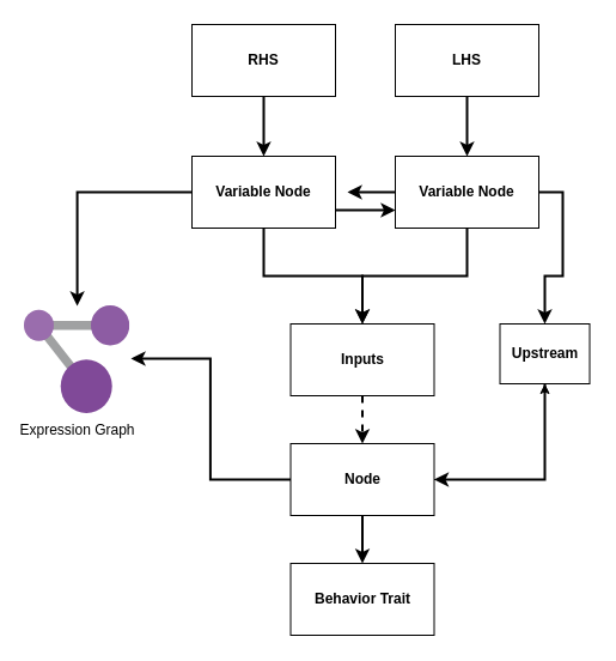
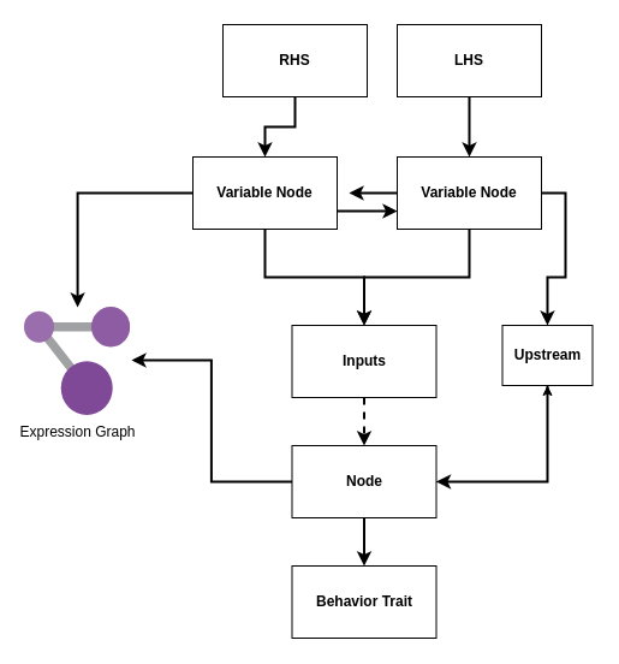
  <mxCell id="0" />
  <mxCell id="1" parent="0" />
  <mxCell id="2" style="edgeStyle=orthogonalEdgeStyle;rounded=0;orthogonalLoop=1;jettySize=auto;html=1;exitX=0.5;exitY=1;exitDx=0;exitDy=0;strokeWidth=2;" edge="1" parent="1" source="3" target="10"><mxGeometry relative="1" as="geometry" /></mxCell>
- <mxCell id="3" value="&lt;b&gt;RHS&lt;/b&gt;" style="rounded=0;whiteSpace=wrap;html=1;" vertex="1" parent="1"><mxGeometry x="160" y="20" width="120" height="60" as="geometry" /></mxCell>
+ <mxCell id="3" value="&lt;b&gt;RHS&lt;/b&gt;" style="rounded=0;whiteSpace=wrap;html=1;" vertex="1" parent="1"><mxGeometry x="185" y="20" width="120" height="60" as="geometry" /></mxCell>
  <mxCell id="4" style="edgeStyle=orthogonalEdgeStyle;rounded=0;orthogonalLoop=1;jettySize=auto;html=1;exitX=0.5;exitY=1;exitDx=0;exitDy=0;entryX=0.5;entryY=0;entryDx=0;entryDy=0;strokeWidth=2;" edge="1" parent="1" source="5" target="14"><mxGeometry relative="1" as="geometry" /></mxCell>
  <mxCell id="5" value="&lt;b&gt;LHS&lt;/b&gt;" style="rounded=0;whiteSpace=wrap;html=1;" vertex="1" parent="1"><mxGeometry x="330" y="20" width="120" height="60" as="geometry" /></mxCell>
  <mxCell id="6" style="edgeStyle=orthogonalEdgeStyle;rounded=0;orthogonalLoop=1;jettySize=auto;html=1;exitX=0;exitY=0.5;exitDx=0;exitDy=0;strokeWidth=2;" edge="1" parent="1" source="10" target="18"><mxGeometry relative="1" as="geometry" /></mxCell>
  <mxCell id="7" style="edgeStyle=orthogonalEdgeStyle;rounded=0;orthogonalLoop=1;jettySize=auto;html=1;exitX=0.5;exitY=1;exitDx=0;exitDy=0;entryX=0.5;entryY=0;entryDx=0;entryDy=0;strokeWidth=2;dashed=1;" edge="1" parent="1" source="20" target="17"><mxGeometry relative="1" as="geometry" /></mxCell>
  <mxCell id="8" style="edgeStyle=orthogonalEdgeStyle;rounded=0;orthogonalLoop=1;jettySize=auto;html=1;exitX=1;exitY=0.75;exitDx=0;exitDy=0;entryX=0;entryY=0.75;entryDx=0;entryDy=0;strokeWidth=2;" edge="1" parent="1" source="10" target="14"><mxGeometry relative="1" as="geometry" /></mxCell>
  <mxCell id="9" style="edgeStyle=orthogonalEdgeStyle;rounded=0;orthogonalLoop=1;jettySize=auto;html=1;exitX=0.5;exitY=1;exitDx=0;exitDy=0;entryX=0.5;entryY=0;entryDx=0;entryDy=0;strokeWidth=2;" edge="1" parent="1" source="10" target="20"><mxGeometry relative="1" as="geometry" /></mxCell>
  <mxCell id="10" value="&lt;b&gt;Variable Node&lt;/b&gt;" style="rounded=0;whiteSpace=wrap;html=1;gradientColor=none;" vertex="1" parent="1"><mxGeometry x="160" y="130" width="120" height="60" as="geometry" /></mxCell>
  <mxCell id="11" style="edgeStyle=orthogonalEdgeStyle;rounded=0;orthogonalLoop=1;jettySize=auto;html=1;exitX=0;exitY=0.5;exitDx=0;exitDy=0;strokeWidth=2;" edge="1" parent="1" source="14"><mxGeometry relative="1" as="geometry"><mxPoint x="290" y="160" as="targetPoint" /></mxGeometry></mxCell>
  <mxCell id="12" style="edgeStyle=orthogonalEdgeStyle;rounded=0;orthogonalLoop=1;jettySize=auto;html=1;exitX=0.5;exitY=1;exitDx=0;exitDy=0;entryX=0.5;entryY=0;entryDx=0;entryDy=0;strokeWidth=2;" edge="1" parent="1" source="14" target="20"><mxGeometry relative="1" as="geometry" /></mxCell>
  <mxCell id="13" style="edgeStyle=orthogonalEdgeStyle;rounded=0;orthogonalLoop=1;jettySize=auto;html=1;exitX=1;exitY=0.5;exitDx=0;exitDy=0;entryX=0.5;entryY=0;entryDx=0;entryDy=0;strokeWidth=2;" edge="1" parent="1" source="14" target="22"><mxGeometry relative="1" as="geometry" /></mxCell>
  <mxCell id="14" value="&lt;b&gt;Variable Node&lt;/b&gt;" style="rounded=0;whiteSpace=wrap;html=1;" vertex="1" parent="1"><mxGeometry x="330" y="130" width="120" height="60" as="geometry" /></mxCell>
  <mxCell id="15" style="edgeStyle=orthogonalEdgeStyle;rounded=0;orthogonalLoop=1;jettySize=auto;html=1;exitX=0.5;exitY=1;exitDx=0;exitDy=0;entryX=0.5;entryY=0;entryDx=0;entryDy=0;strokeWidth=2;" edge="1" parent="1" source="17" target="19"><mxGeometry relative="1" as="geometry" /></mxCell>
  <mxCell id="16" style="edgeStyle=orthogonalEdgeStyle;rounded=0;orthogonalLoop=1;jettySize=auto;html=1;exitX=1;exitY=0.5;exitDx=0;exitDy=0;" edge="1" parent="1" source="17" target="22"><mxGeometry relative="1" as="geometry" /></mxCell>
  <mxCell id="17" value="&lt;b&gt;Node&lt;/b&gt;" style="rounded=0;whiteSpace=wrap;html=1;" vertex="1" parent="1"><mxGeometry x="242.5" y="370" width="120" height="60" as="geometry" /></mxCell>
  <mxCell id="18" value="Expression Graph" style="image;sketch=0;aspect=fixed;html=1;points=[];align=center;fontSize=12;image=img/lib/mscae/Resource_Graph_Explorer.svg;" vertex="1" parent="1"><mxGeometry x="20" y="255" width="88.2" height="90" as="geometry" /></mxCell>
  <mxCell id="19" value="&lt;b&gt;Behavior Trait&lt;/b&gt;" style="rounded=0;whiteSpace=wrap;html=1;" vertex="1" parent="1"><mxGeometry x="242.5" y="470" width="120" height="60" as="geometry" /></mxCell>
  <mxCell id="20" value="&lt;b&gt;Inputs&lt;/b&gt;" style="rounded=0;whiteSpace=wrap;html=1;" vertex="1" parent="1"><mxGeometry x="242.5" y="270" width="120" height="60" as="geometry" /></mxCell>
  <mxCell id="21" style="edgeStyle=orthogonalEdgeStyle;rounded=0;orthogonalLoop=1;jettySize=auto;html=1;exitX=0.5;exitY=1;exitDx=0;exitDy=0;entryX=1;entryY=0.5;entryDx=0;entryDy=0;endArrow=classic;endFill=1;strokeWidth=2;" edge="1" parent="1" source="22" target="17"><mxGeometry relative="1" as="geometry" /></mxCell>
  <mxCell id="22" value="&lt;b&gt;Upstream &lt;br&gt;&lt;/b&gt;" style="rounded=0;whiteSpace=wrap;html=1;" vertex="1" parent="1"><mxGeometry x="417.5" y="270" width="75" height="50" as="geometry" /></mxCell>
  <mxCell id="23" style="edgeStyle=orthogonalEdgeStyle;rounded=0;orthogonalLoop=1;jettySize=auto;html=1;exitX=0;exitY=0.5;exitDx=0;exitDy=0;entryX=1.009;entryY=0.489;entryDx=0;entryDy=0;entryPerimeter=0;strokeWidth=2;" edge="1" parent="1" source="17" target="18"><mxGeometry relative="1" as="geometry" /></mxCell>
